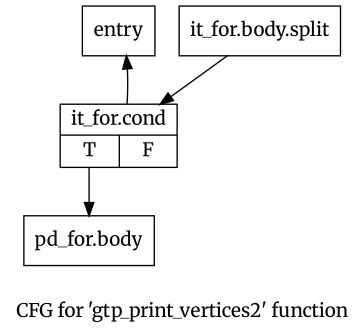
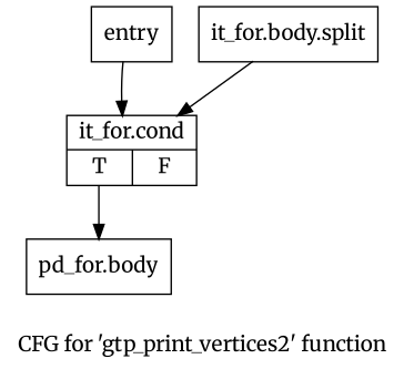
  digraph {
    fontname=Merriweather
    label="CFG for 'gtp_print_vertices2' function"
    node [fontname=Merriweather shape=record]
    edge [fontname=Merriweather]
    n1 [label="{entry}"]
    n2 [label="{it_for.cond|{<s0>T|<s1>F}}"]
    n3 [label="{pd_for.body}"]
    n4 [label="{it_for.body.split}"]
-   n2 -> n1
+   n1 -> n2
    n2 -> n3 [tailport=s0]
    n4 -> n2
  }
